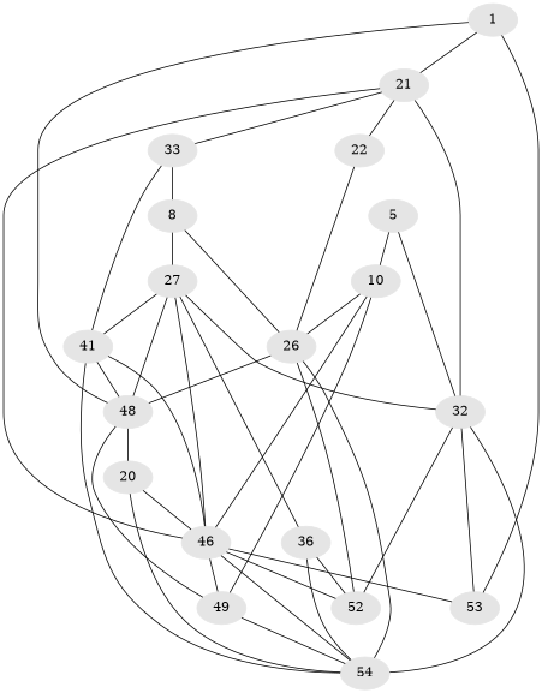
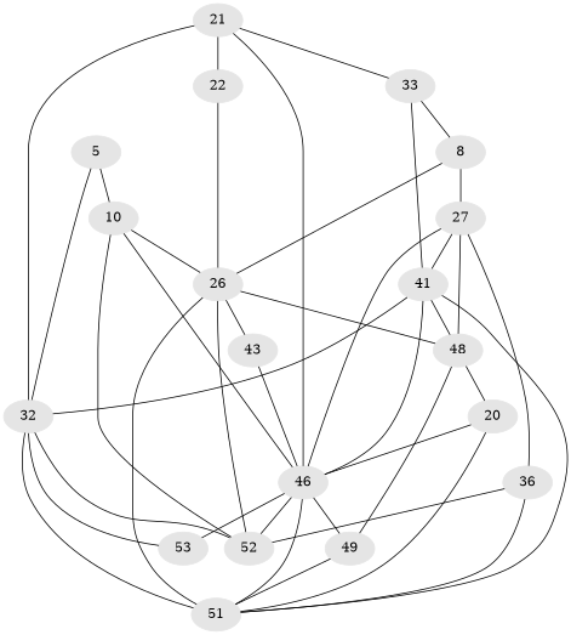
  graph {
    node [color=gray90 style=filled]
    8 [super="+7"]
    26 [super="+15+23"]
    27 [super="+25"]
    21 [super="+11"]
-   1
    48 [super="+40+42+35+47"]
    53 [super="+44"]
    32 [super="+9"]
    46 [super="+13+28"]
    22
    33
    49 [super="+30+39+45"]
    20
    5
    10
-   51 [super="+16+38+34" label=54]
+   51 [super="+16+38+34"]
    52 [super="+12"]
+   43
    36
    41 [super="+14+37"]
    8 -- 26
    8 -- 27 [weight=2]
    26 -- 48 [weight=2]
    26 -- 51 [weight=3]
    26 -- 52 [weight=2]
+   26 -- 43
    27 -- 48 [weight=3]
-   27 -- 32
+   41 -- 32
    27 -- 46 [weight=2]
    27 -- 36
    27 -- 41
    21 -- 32 [weight=3]
    21 -- 46 [weight=2]
    21 -- 22
    21 -- 33
-   1 -- 21
-   1 -- 48
-   1 -- 53 [weight=2]
    48 -- 49 [weight=3]
    48 -- 20 [weight=2]
    32 -- 53
    32 -- 51 [weight=3]
    32 -- 52
    46 -- 53 [weight=2]
    46 -- 49 [weight=2]
    46 -- 51
    46 -- 52 [weight=2]
    22 -- 26
    33 -- 8
    33 -- 41
    49 -- 51 [weight=2]
    20 -- 46
    20 -- 51
    5 -- 32
    5 -- 10
    10 -- 26
    10 -- 46
-   10 -- 49 [weight=4]
+   10 -- 52 [weight=4]
+   43 -- 46
    36 -- 51
    36 -- 52
    41 -- 48 [weight=2]
    41 -- 46 [weight=2]
    41 -- 51
  }
